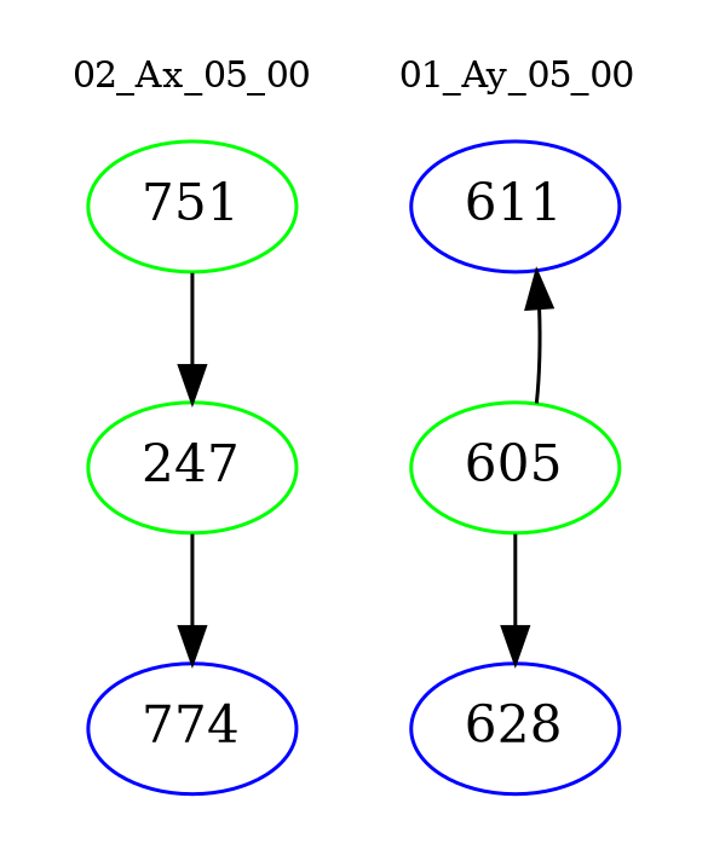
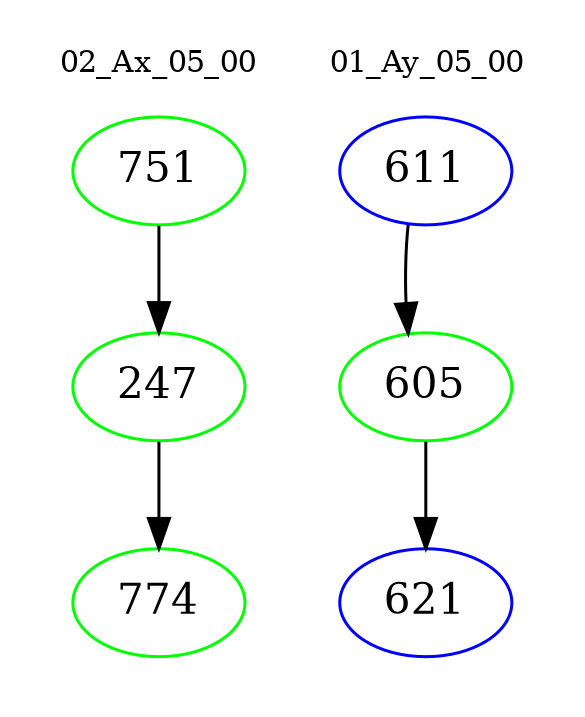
  digraph {
    node [color=green]
    edge [color=black]
    n1 [label=751]
    n2 [label=247]
-   n3 [color=blue label=774]
+   n3 [label=774]
    n4 [color=blue label=611]
    n5 [label=605]
-   n6 [color=blue label=628]
+   n6 [color=blue label=621]
    subgraph cluster_1 {
      color=white
      fontsize=10
      label="02_Ax_05_00"
      n1
      n2
      n3
    }
    subgraph cluster_2 {
      color=white
      fontsize=10
      label="01_Ay_05_00"
      n4
      n5
      n6
    }
    n1 -> n2
    n2 -> n3
-   n5 -> n4
+   n4 -> n5
    n5 -> n6
  }
